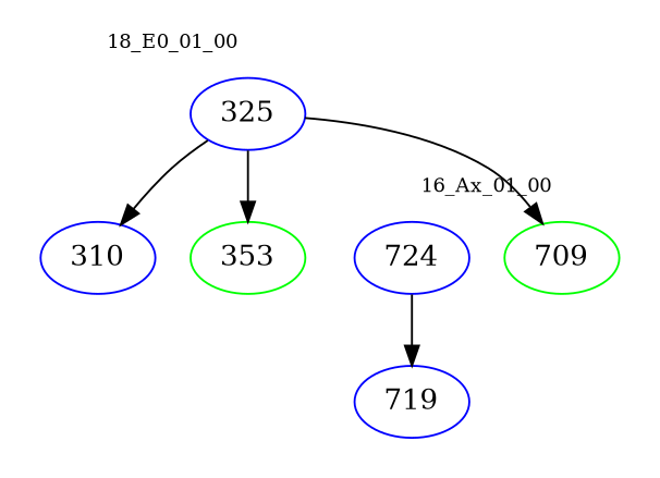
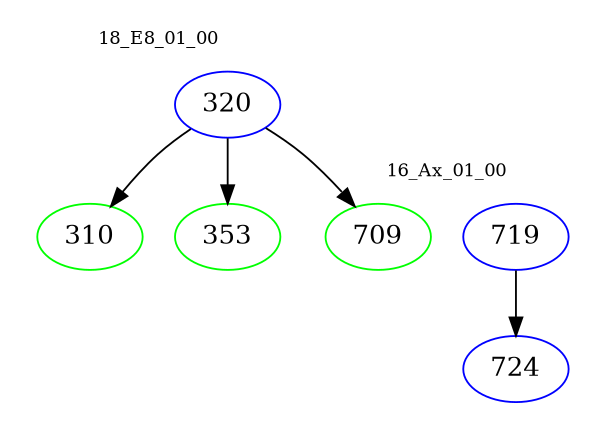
  digraph {
    node [color=blue]
    edge [color=black]
    n1 [label=719]
    n2 [color=green label=709]
    n3 [label=724]
-   n4 [label=325]
-   n5 [label=310]
+   n4 [label=320]
+   n5 [color=green label=310]
    n6 [color=green label=353]
    subgraph cluster_1 {
      color=white
      fontsize=10
      label="16_Ax_01_00"
      n1
      n2
      n3
    }
    subgraph cluster_2 {
      color=white
      fontsize=10
-     label="18_E0_01_00"
+     label="18_E8_01_00"
      n4
      n5
      n6
    }
-   n3 -> n1
+   n1 -> n3
    n4 -> n2
    n4 -> n5
    n4 -> n6
  }
